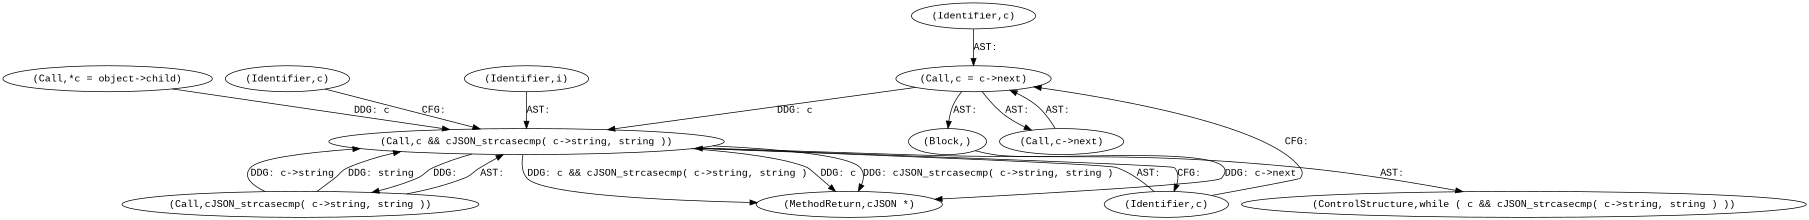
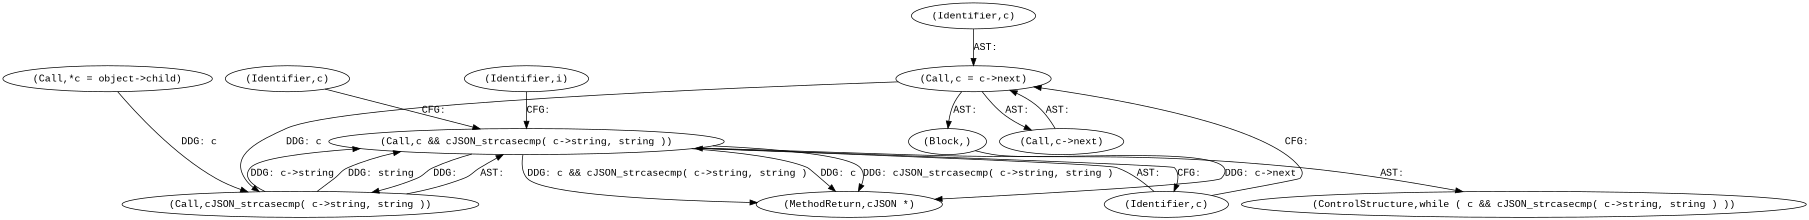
  digraph {
    fontname="Liberation Mono"
    node [fontname="Liberation Mono"]
    edge [fontname="Liberation Mono"]
    n1 [label="(Call,c = c->next)"]
    n2 [label="(Call,c && cJSON_strcasecmp( c->string, string ))"]
    n3 [label="(Call,c->next)"]
    n4 [label="(Block,)"]
    n5 [label="(MethodReturn,cJSON *)"]
    n6 [label="(Call,cJSON_strcasecmp( c->string, string ))"]
    n7 [label="(Identifier,c)"]
    n8 [label="(ControlStructure,while ( c && cJSON_strcasecmp( c->string, string ) ))"]
    n9 [label="(Call,*c = object->child)"]
    n10 [label="(Identifier,i)"]
    n11 [label="(Identifier,c)"]
    n12 [label="(Identifier,c)"]
-   n1 -> n2 [label="DDG: c"]
+   n1 -> n6 [label="DDG: c"]
    n1 -> n3 [label="AST: "]
    n1 -> n4 [label="AST: "]
    n2 -> n5 [label="DDG: cJSON_strcasecmp( c->string, string )"]
    n2 -> n5 [label="DDG: c && cJSON_strcasecmp( c->string, string )"]
    n2 -> n5 [label="DDG: c"]
    n2 -> n6 [label="DDG: "]
    n2 -> n7 [label="CFG: "]
    n2 -> n8 [label="AST: "]
    n3 -> n1 [label="AST: "]
    n4 -> n5 [label="DDG: c->next"]
    n6 -> n2 [label="AST: "]
    n6 -> n2 [label="DDG: c->string"]
    n6 -> n2 [label="DDG: string"]
    n7 -> n1 [label="CFG: "]
    n7 -> n2 [label="AST: "]
-   n9 -> n2 [label="DDG: c"]
-   n10 -> n2 [label="AST: "]
+   n9 -> n6 [label="DDG: c"]
+   n10 -> n2 [label="CFG: "]
    n11 -> n2 [label="CFG: "]
    n12 -> n1 [label="AST: "]
  }
